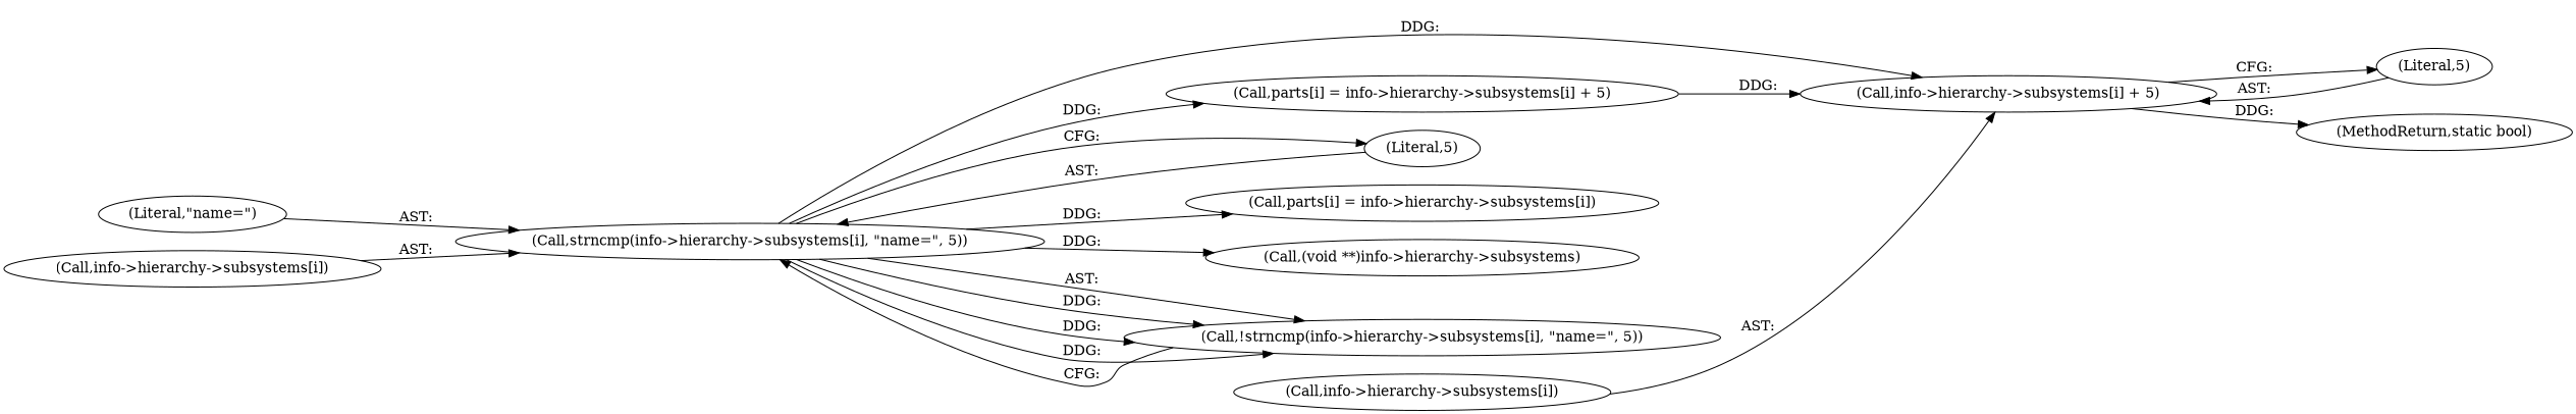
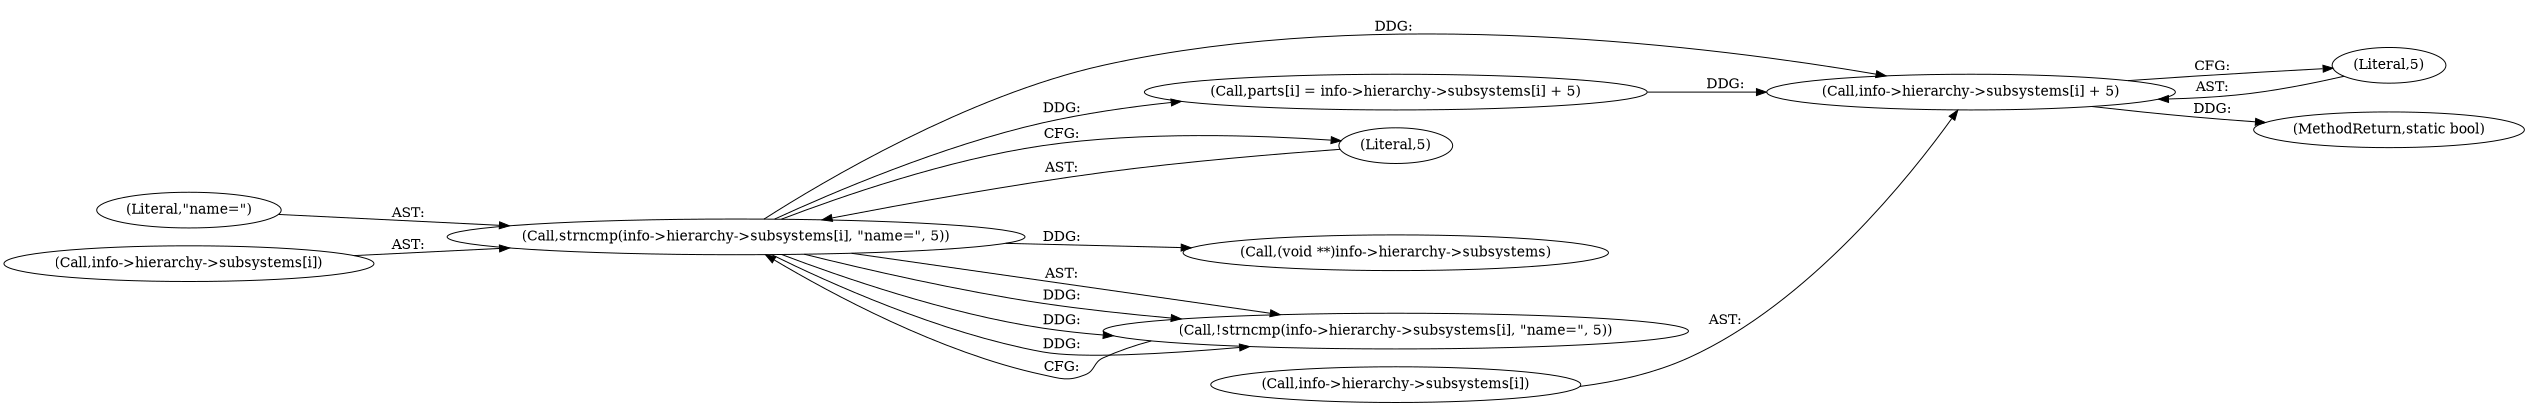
  digraph {
    rankdir=LR
    n1 [label="(Call,info->hierarchy->subsystems[i] + 5)"]
    n2 [label="(Literal,5)"]
    n3 [label="(MethodReturn,static bool)"]
    n4 [label="(Call,parts[i] = info->hierarchy->subsystems[i] + 5)"]
    n5 [label="(Call,strncmp(info->hierarchy->subsystems[i], \"name=\", 5))"]
    n6 [label="(Literal,5)"]
-   n7 [label="(Call,parts[i] = info->hierarchy->subsystems[i])"]
    n8 [label="(Call,(void **)info->hierarchy->subsystems)"]
    n9 [label="(Call,!strncmp(info->hierarchy->subsystems[i], \"name=\", 5))"]
    n10 [label="(Literal,\"name=\")"]
    n11 [label="(Call,info->hierarchy->subsystems[i])"]
    n12 [label="(Call,info->hierarchy->subsystems[i])"]
    n1 -> n2 [label="CFG: "]
    n1 -> n3 [label="DDG: "]
    n2 -> n1 [label="AST: "]
    n4 -> n1 [label="DDG: "]
    n5 -> n1 [label="DDG: "]
    n5 -> n4 [label="DDG: "]
    n5 -> n6 [label="CFG: "]
-   n5 -> n7 [label="DDG: "]
    n5 -> n8 [label="DDG: "]
    n5 -> n9 [label="AST: "]
    n5 -> n9 [label="DDG: "]
    n5 -> n9 [label="DDG: "]
    n5 -> n9 [label="DDG: "]
    n6 -> n5 [label="AST: "]
    n9 -> n5 [label="CFG: "]
    n10 -> n5 [label="AST: "]
    n11 -> n1 [label="AST: "]
    n12 -> n5 [label="AST: "]
  }
